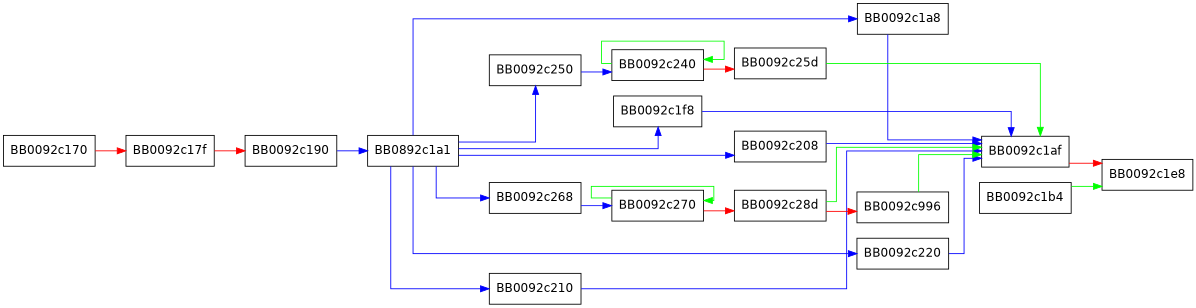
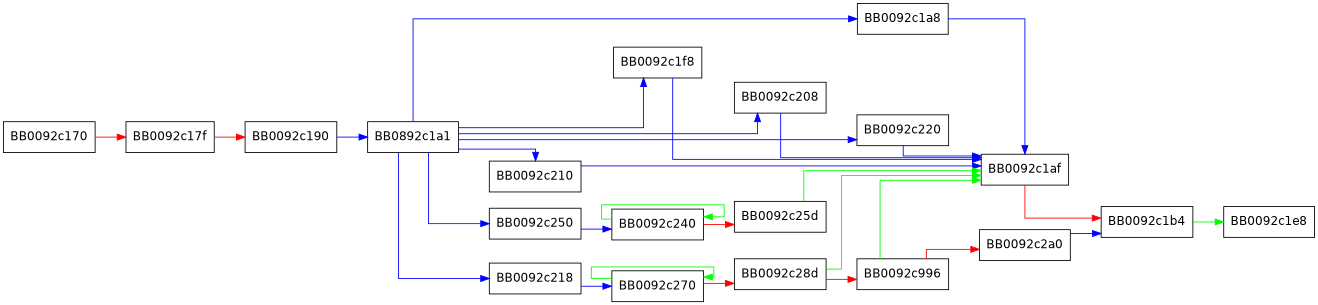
  digraph {
    fontname="DejaVu Sans"
    rankdir=LR
    splines=ortho
    node [fontname="DejaVu Sans" shape=box]
    edge [color=blue fontname="DejaVu Sans"]
    BB0092c170
    BB0092c17f
    BB0092c190
    n4 [label=BB0892c1a1]
    BB0092c1a8
    n6 [label=BB0092c250]
    BB0092c1f8
    BB0092c208
-   BB0092c268
+   BB0092c268 [label=BB0092c218]
    BB0092c220
    BB0092c210
    BB0092c1af
    BB0092c240
    BB0092c270
    BB0092c1b4
    BB0092c25d
    BB0092c28d
    BB0092c1e8
    n19 [label=BB0092c996]
+   BB0092c2a0
    BB0092c170 -> BB0092c17f [color=red]
    BB0092c17f -> BB0092c190 [color=red]
    BB0092c190 -> n4
    n4 -> BB0092c1a8
    n4 -> n6
    n4 -> BB0092c1f8
    n4 -> BB0092c208
    n4 -> BB0092c268
    n4 -> BB0092c220
    n4 -> BB0092c210
    BB0092c1a8 -> BB0092c1af
    n6 -> BB0092c240
    BB0092c1f8 -> BB0092c1af
    BB0092c208 -> BB0092c1af
    BB0092c268 -> BB0092c270
    BB0092c220 -> BB0092c1af
    BB0092c210 -> BB0092c1af
-   BB0092c1af -> BB0092c1e8 [color=red]
+   BB0092c1af -> BB0092c1b4 [color=red]
    BB0092c240 -> BB0092c240 [color=green]
    BB0092c240 -> BB0092c25d [color=red]
    BB0092c270 -> BB0092c270 [color=green]
    BB0092c270 -> BB0092c28d [color=red]
    BB0092c1b4 -> BB0092c1e8 [color=green]
    BB0092c25d -> BB0092c1af [color=green]
    BB0092c28d -> BB0092c1af [color=green]
    BB0092c28d -> n19 [color=red]
    n19 -> BB0092c1af [color=green]
+   n19 -> BB0092c2a0 [color=red]
+   BB0092c2a0 -> BB0092c1b4
  }
